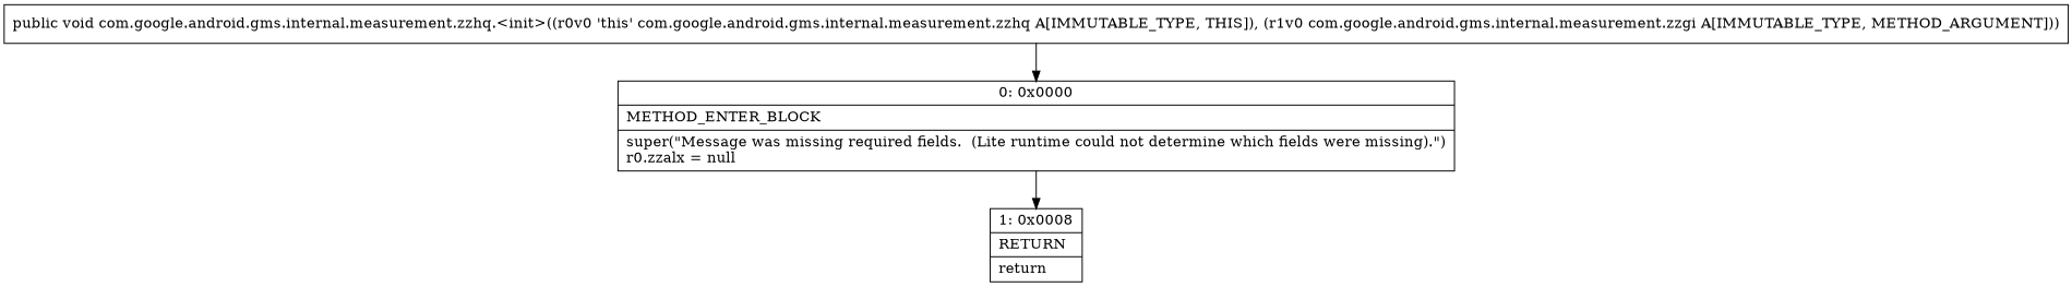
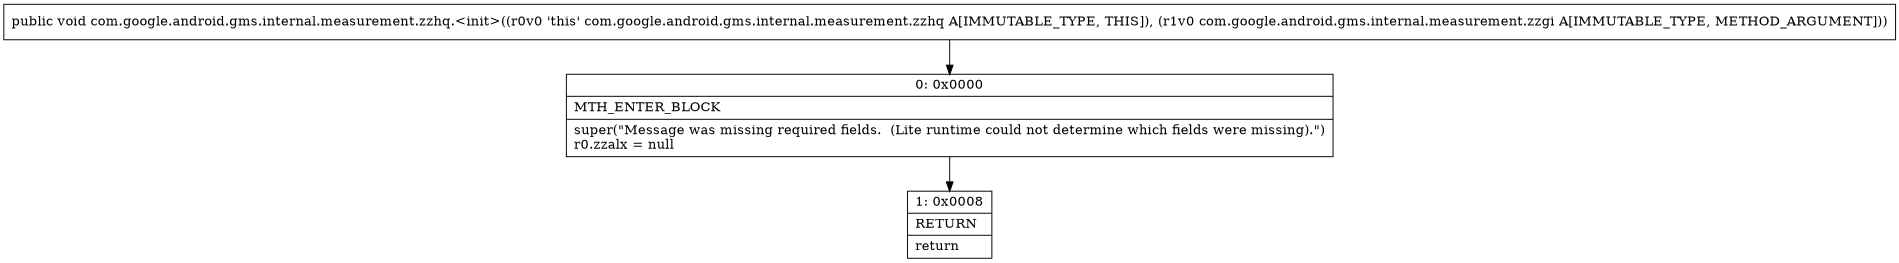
  digraph {
    node [shape=record]
-   n1 [label="{0\:\ 0x0000|METHOD_ENTER_BLOCK\l|super(\"Message was missing required fields.  (Lite runtime could not determine which fields were missing).\")\lr0.zzalx = null\l}"]
+   n1 [label="{0\:\ 0x0000|MTH_ENTER_BLOCK\l|super(\"Message was missing required fields.  (Lite runtime could not determine which fields were missing).\")\lr0.zzalx = null\l}"]
    n2 [label="{1\:\ 0x0008|RETURN\l|return\l}"]
    n3 [label="{public void com.google.android.gms.internal.measurement.zzhq.\<init\>((r0v0 'this' com.google.android.gms.internal.measurement.zzhq A[IMMUTABLE_TYPE, THIS]), (r1v0 com.google.android.gms.internal.measurement.zzgi A[IMMUTABLE_TYPE, METHOD_ARGUMENT])) }"]
    n1 -> n2
    n3 -> n1
  }
